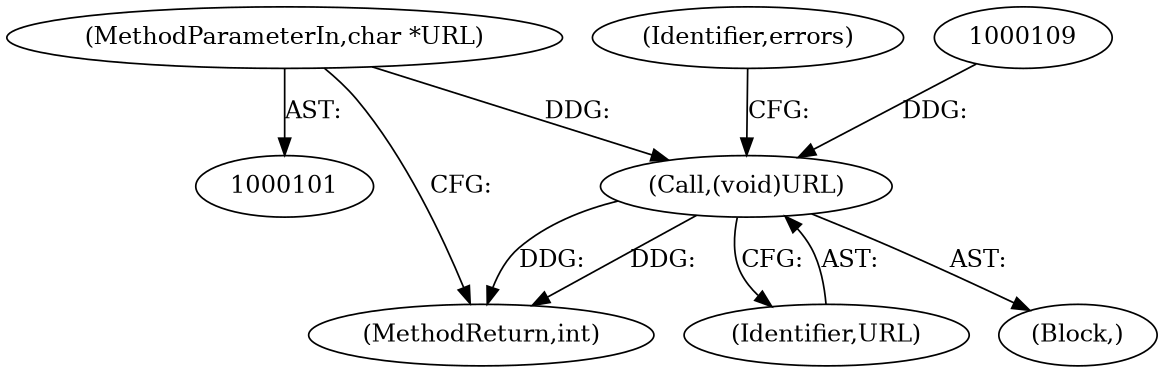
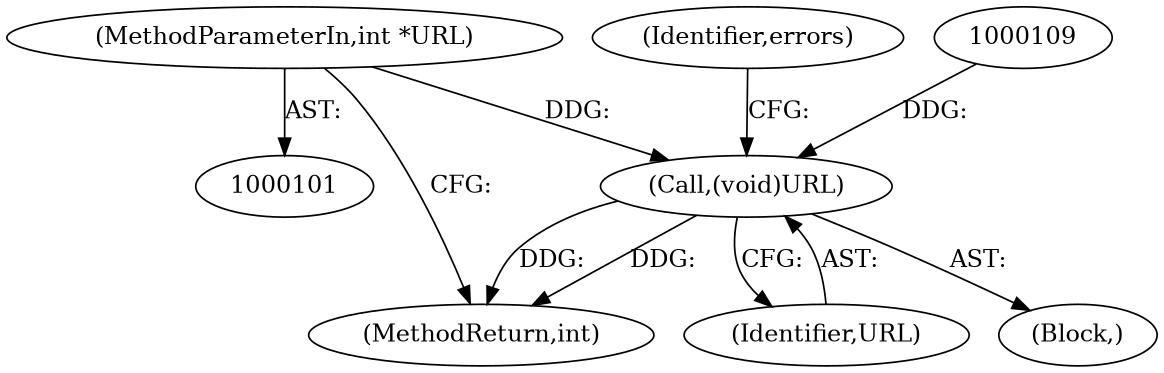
  digraph {
    n1 [label="(Call,(void)URL)"]
    n2 [label="(MethodReturn,int)"]
    n3 [label="(Identifier,URL)"]
    n4 [label="(Block,)"]
-   n5 [label="(MethodParameterIn,char *URL)"]
+   n5 [label="(MethodParameterIn,int *URL)"]
    1000101
    n7 [label="(Identifier,errors)"]
    1000109
    n1 -> n2 [label="DDG: "]
    n1 -> n2 [label="DDG: "]
    n1 -> n3 [label="CFG: "]
    n1 -> n4 [label="AST: "]
    n3 -> n1 [label="AST: "]
    n5 -> n1 [label="DDG: "]
    n5 -> n2 [label="CFG: "]
    n5 -> 1000101 [label="AST: "]
    n7 -> n1 [label="CFG: "]
    1000109 -> n1 [label="DDG: "]
  }
